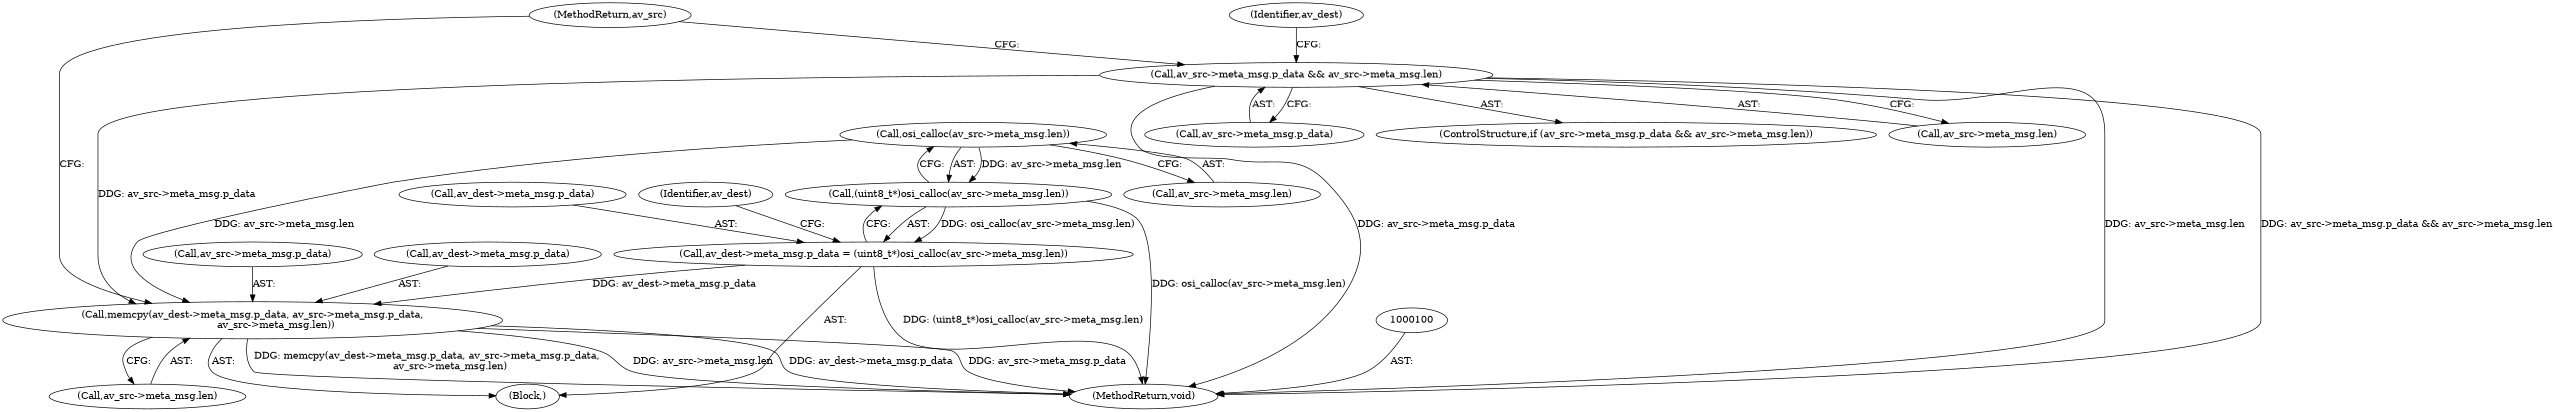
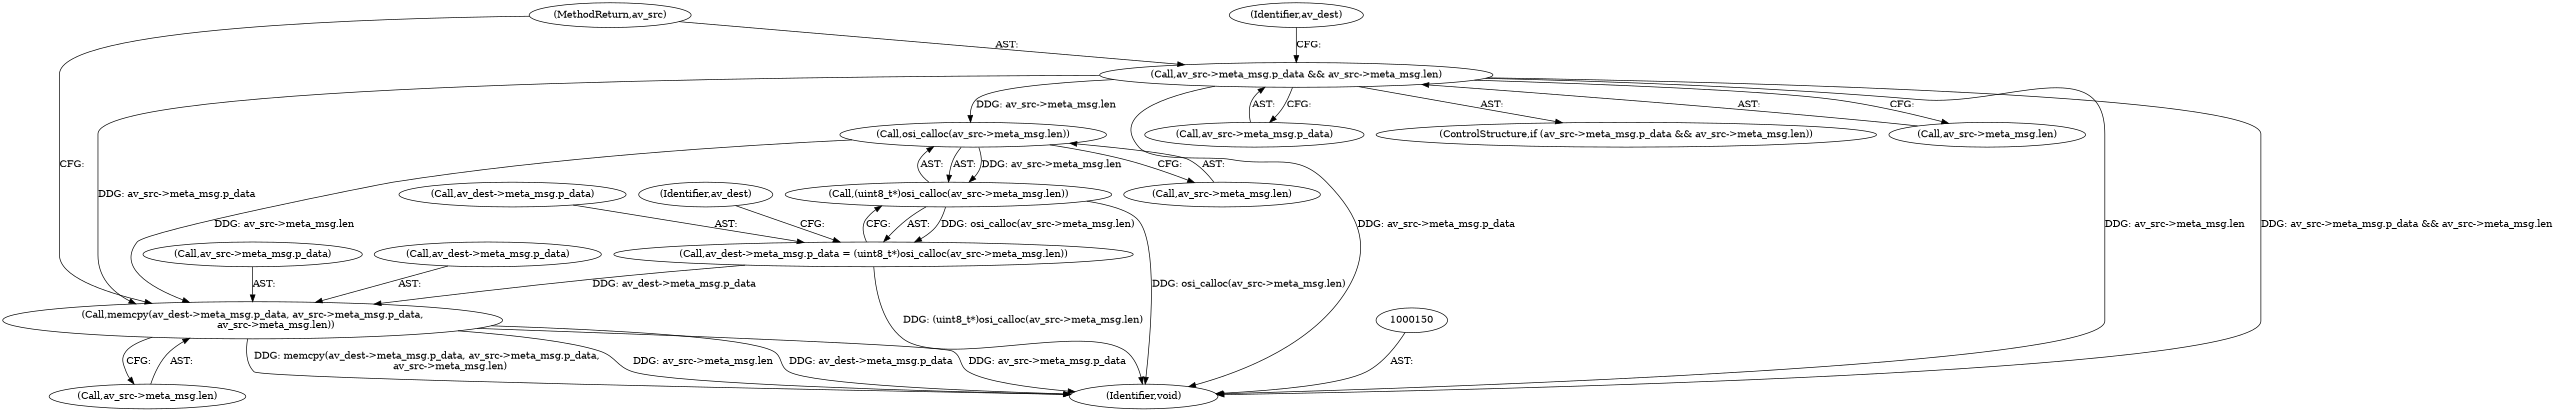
  digraph {
    n1 [label="(Call,osi_calloc(av_src->meta_msg.len))"]
    n2 [label="(Call,(uint8_t*)osi_calloc(av_src->meta_msg.len))"]
    n3 [label="(Call,memcpy(av_dest->meta_msg.p_data, av_src->meta_msg.p_data,\n               av_src->meta_msg.len))"]
    n4 [label="(Call,av_src->meta_msg.len)"]
-   n5 [label="(MethodReturn,void)"]
+   n5 [label="(Identifier,void)"]
    n6 [label="(Call,av_dest->meta_msg.p_data = (uint8_t*)osi_calloc(av_src->meta_msg.len))"]
-   n7 [label="(Block,)"]
    n8 [label="(Call,av_src->meta_msg.len)"]
    n9 [label="(Call,av_src->meta_msg.p_data && av_src->meta_msg.len)"]
    n10 [label="(Call,av_src->meta_msg.p_data)"]
    n11 [label="(ControlStructure,if (av_src->meta_msg.p_data && av_src->meta_msg.len))"]
    n12 [label="(Call,av_src->meta_msg.len)"]
    n13 [label="(Call,av_src->meta_msg.p_data)"]
    n14 [label="(Identifier,av_dest)"]
    n15 [label="(Call,av_dest->meta_msg.p_data)"]
    n16 [label="(Identifier,av_dest)"]
    n17 [label="(MethodReturn,av_src)"]
    n18 [label="(Call,av_dest->meta_msg.p_data)"]
-   1000150 [label=1000100]
+   1000150
    n1 -> n2 [label="AST: "]
    n1 -> n2 [label="DDG: av_src->meta_msg.len"]
    n1 -> n3 [label="DDG: av_src->meta_msg.len"]
    n1 -> n4 [label="CFG: "]
-   n2 -> n1 [label="CFG: "]
+   n2 -> n1 [label="AST: "]
    n2 -> n5 [label="DDG: osi_calloc(av_src->meta_msg.len)"]
    n2 -> n6 [label="AST: "]
    n2 -> n6 [label="DDG: osi_calloc(av_src->meta_msg.len)"]
    n3 -> n5 [label="DDG: memcpy(av_dest->meta_msg.p_data, av_src->meta_msg.p_data,\n               av_src->meta_msg.len)"]
    n3 -> n5 [label="DDG: av_src->meta_msg.len"]
    n3 -> n5 [label="DDG: av_dest->meta_msg.p_data"]
    n3 -> n5 [label="DDG: av_src->meta_msg.p_data"]
-   n3 -> n7 [label="AST: "]
    n3 -> n8 [label="CFG: "]
    n4 -> n1 [label="AST: "]
    n6 -> n2 [label="CFG: "]
    n6 -> n3 [label="DDG: av_dest->meta_msg.p_data"]
    n6 -> n5 [label="DDG: (uint8_t*)osi_calloc(av_src->meta_msg.len)"]
-   n6 -> n7 [label="AST: "]
    n8 -> n3 [label="AST: "]
+   n9 -> n1 [label="DDG: av_src->meta_msg.len"]
    n9 -> n3 [label="DDG: av_src->meta_msg.p_data"]
    n9 -> n5 [label="DDG: av_src->meta_msg.p_data"]
    n9 -> n5 [label="DDG: av_src->meta_msg.len"]
    n9 -> n5 [label="DDG: av_src->meta_msg.p_data && av_src->meta_msg.len"]
    n9 -> n10 [label="CFG: "]
    n9 -> n11 [label="AST: "]
    n9 -> n12 [label="CFG: "]
    n10 -> n9 [label="AST: "]
    n12 -> n9 [label="AST: "]
    n13 -> n3 [label="AST: "]
    n14 -> n6 [label="CFG: "]
    n15 -> n6 [label="AST: "]
    n16 -> n9 [label="CFG: "]
    n17 -> n3 [label="CFG: "]
-   n17 -> n9 [label="CFG: "]
+   n17 -> n9 [label="AST: "]
    n18 -> n3 [label="AST: "]
    1000150 -> n5 [label="AST: "]
  }
